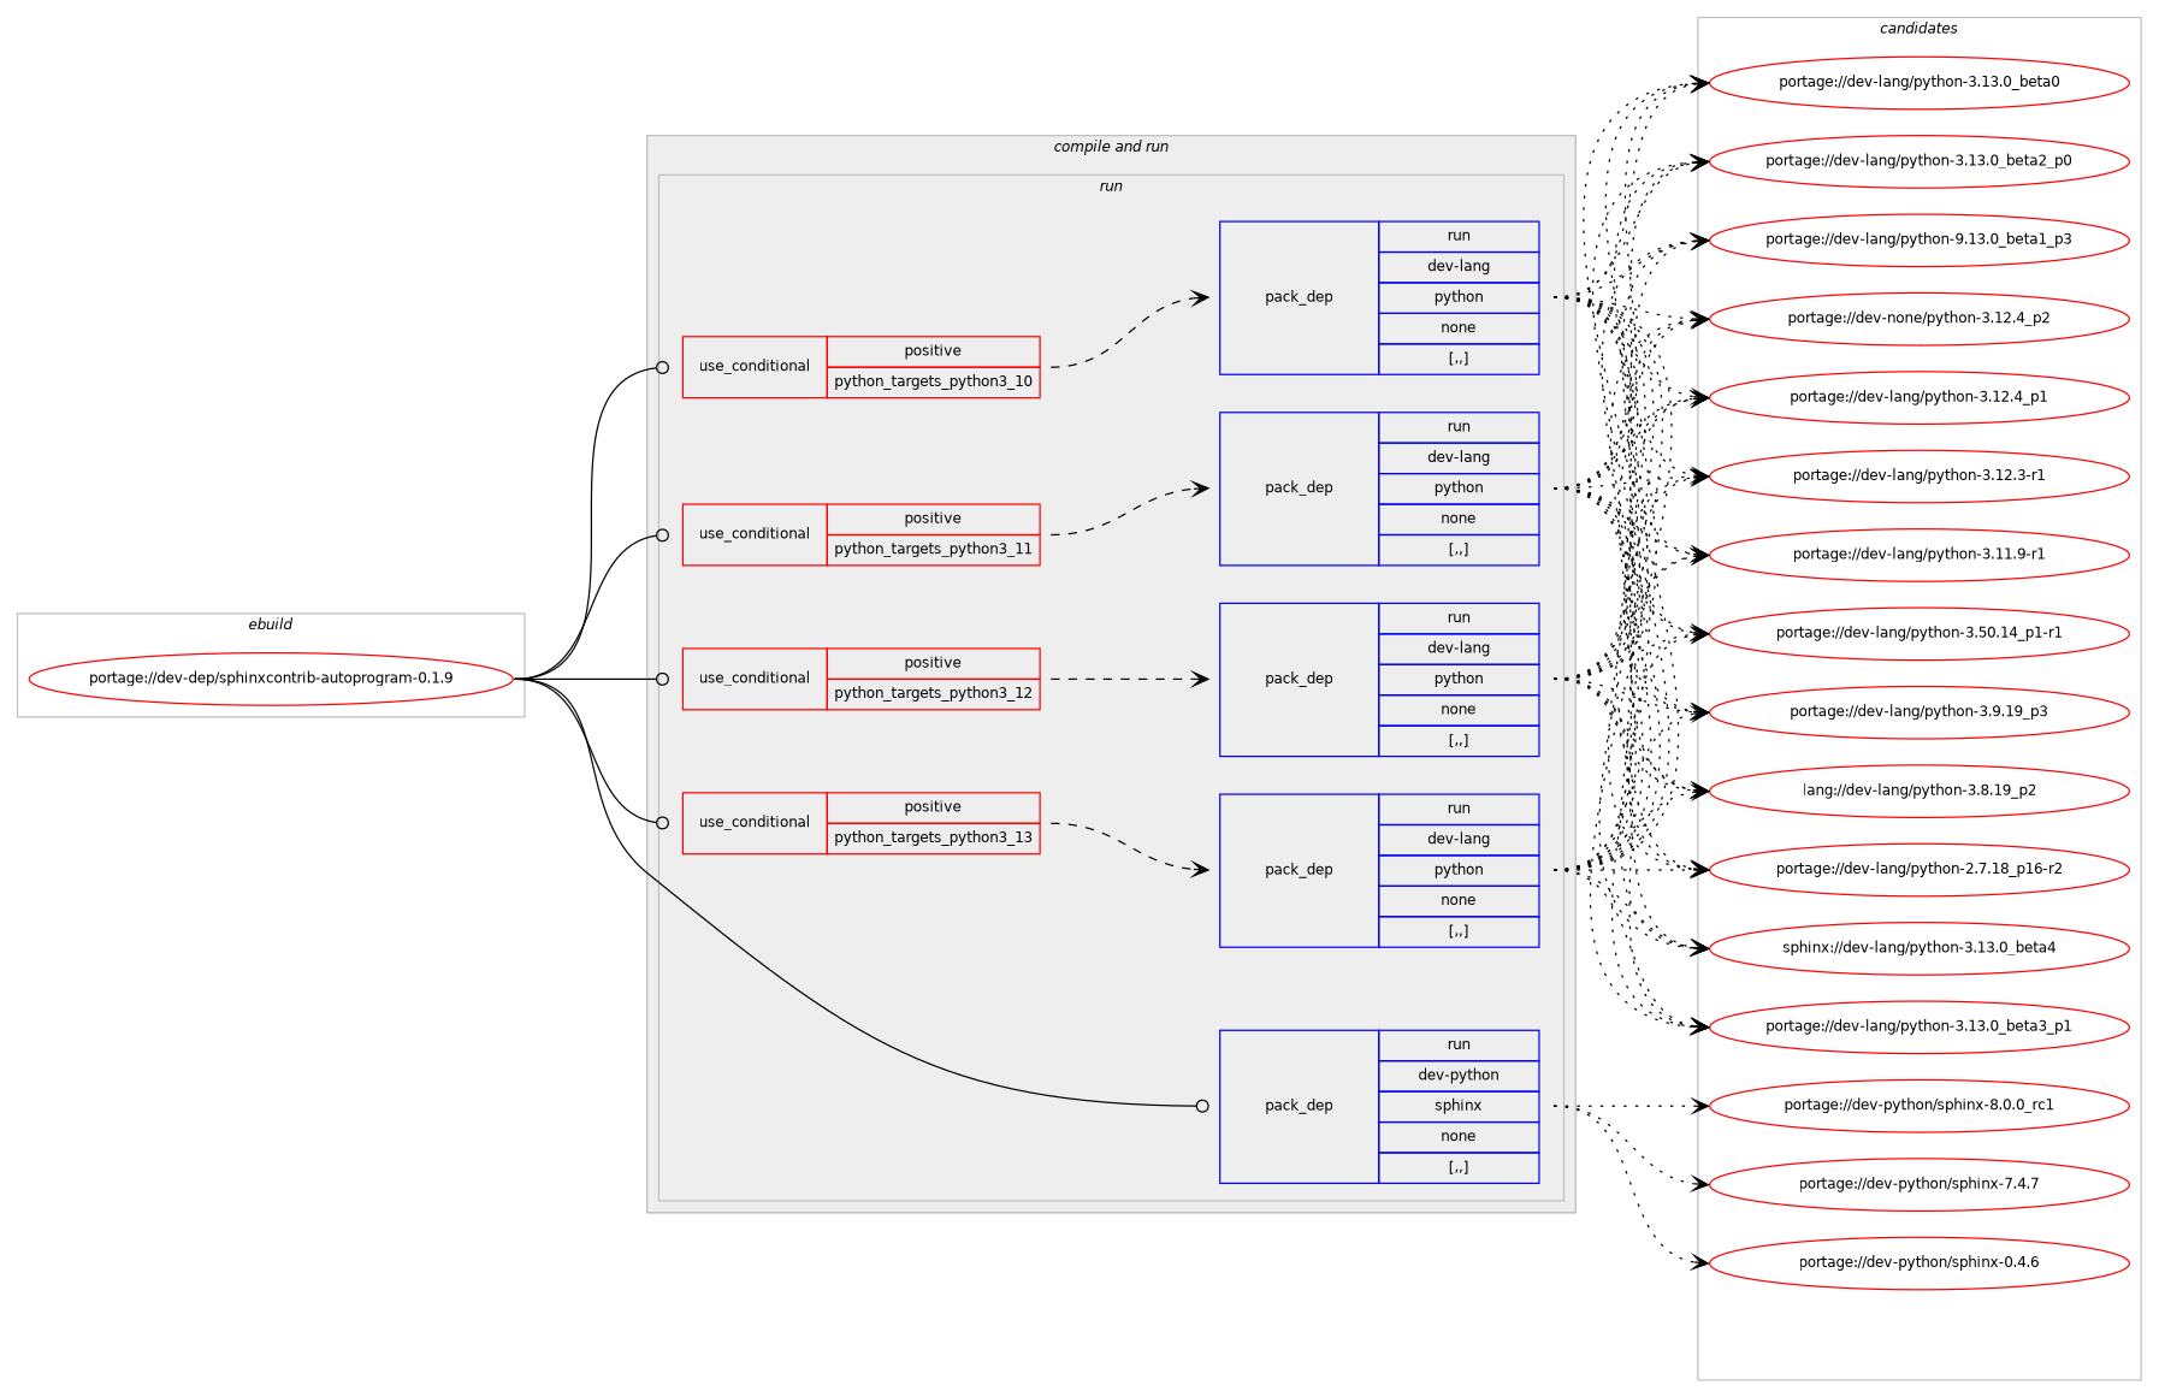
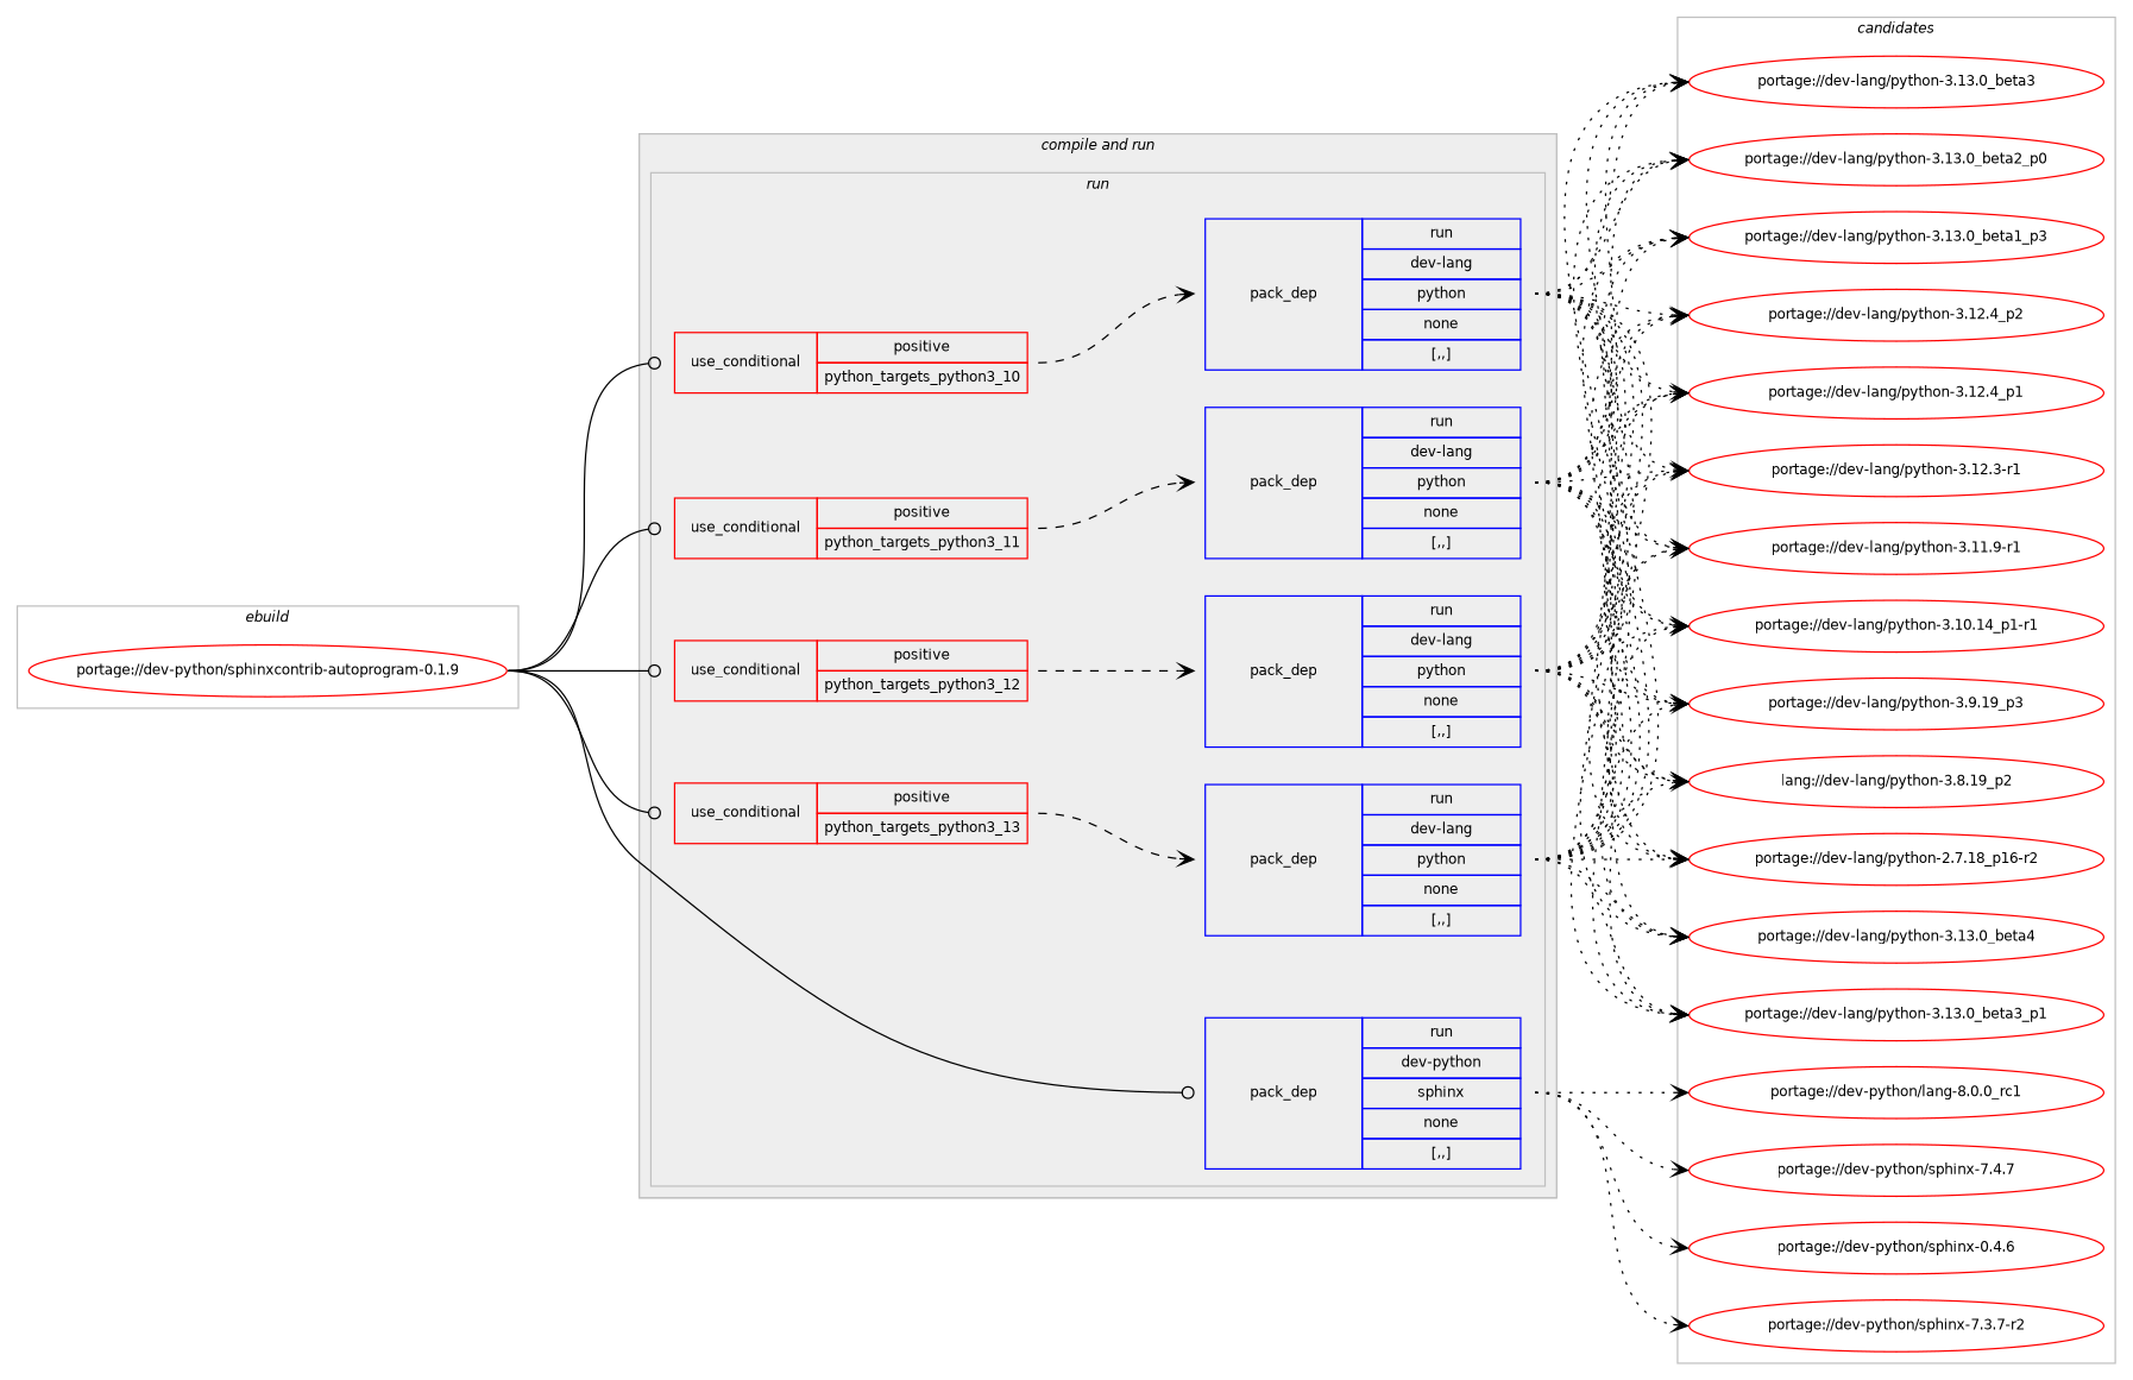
  digraph {
    compound=true
    concentrate=true
    fontname=Helvetica
    fontsize=10
    newrank=true
    rankdir=LR
    ranksep=1.5
    node [color=red fontname=Helvetica fontsize=10]
    edge [arrowhead=vee headport=w style=dotted tailport=e weight=100]
-   n1 [label="portage://dev-dep/sphinxcontrib-autoprogram-0.1.9" width=4]
+   n1 [label="portage://dev-python/sphinxcontrib-autoprogram-0.1.9" width=4]
    n2 [color=blue label=<<TABLE BORDER="0" CELLBORDER="1" CELLSPACING="0" CELLPADDING="4" WIDTH="220"><TR><TD ROWSPAN="6" CELLPADDING="30">pack_dep</TD></TR><TR><TD WIDTH="110">run</TD></TR><TR><TD>dev-lang</TD></TR><TR><TD>python</TD></TR><TR><TD>none</TD></TR><TR><TD>[,,]</TD></TR></TABLE>> shape=none]
    n3 [label=<<TABLE BORDER="0" CELLBORDER="1" CELLSPACING="0" CELLPADDING="4"><TR><TD ROWSPAN="3" CELLPADDING="10">use_conditional</TD></TR><TR><TD>positive</TD></TR><TR><TD>python_targets_python3_10</TD></TR></TABLE>> shape=none]
    n4 [color=blue label=<<TABLE BORDER="0" CELLBORDER="1" CELLSPACING="0" CELLPADDING="4" WIDTH="220"><TR><TD ROWSPAN="6" CELLPADDING="30">pack_dep</TD></TR><TR><TD WIDTH="110">run</TD></TR><TR><TD>dev-lang</TD></TR><TR><TD>python</TD></TR><TR><TD>none</TD></TR><TR><TD>[,,]</TD></TR></TABLE>> shape=none]
    n5 [label=<<TABLE BORDER="0" CELLBORDER="1" CELLSPACING="0" CELLPADDING="4"><TR><TD ROWSPAN="3" CELLPADDING="10">use_conditional</TD></TR><TR><TD>positive</TD></TR><TR><TD>python_targets_python3_11</TD></TR></TABLE>> shape=none]
    n6 [color=blue label=<<TABLE BORDER="0" CELLBORDER="1" CELLSPACING="0" CELLPADDING="4" WIDTH="220"><TR><TD ROWSPAN="6" CELLPADDING="30">pack_dep</TD></TR><TR><TD WIDTH="110">run</TD></TR><TR><TD>dev-lang</TD></TR><TR><TD>python</TD></TR><TR><TD>none</TD></TR><TR><TD>[,,]</TD></TR></TABLE>> shape=none]
    n7 [label=<<TABLE BORDER="0" CELLBORDER="1" CELLSPACING="0" CELLPADDING="4"><TR><TD ROWSPAN="3" CELLPADDING="10">use_conditional</TD></TR><TR><TD>positive</TD></TR><TR><TD>python_targets_python3_12</TD></TR></TABLE>> shape=none]
    n8 [color=blue label=<<TABLE BORDER="0" CELLBORDER="1" CELLSPACING="0" CELLPADDING="4" WIDTH="220"><TR><TD ROWSPAN="6" CELLPADDING="30">pack_dep</TD></TR><TR><TD WIDTH="110">run</TD></TR><TR><TD>dev-lang</TD></TR><TR><TD>python</TD></TR><TR><TD>none</TD></TR><TR><TD>[,,]</TD></TR></TABLE>> shape=none]
    n9 [label=<<TABLE BORDER="0" CELLBORDER="1" CELLSPACING="0" CELLPADDING="4"><TR><TD ROWSPAN="3" CELLPADDING="10">use_conditional</TD></TR><TR><TD>positive</TD></TR><TR><TD>python_targets_python3_13</TD></TR></TABLE>> shape=none]
    n10 [color=blue label=<<TABLE BORDER="0" CELLBORDER="1" CELLSPACING="0" CELLPADDING="4" WIDTH="220"><TR><TD ROWSPAN="6" CELLPADDING="30">pack_dep</TD></TR><TR><TD WIDTH="110">run</TD></TR><TR><TD>dev-python</TD></TR><TR><TD>sphinx</TD></TR><TR><TD>none</TD></TR><TR><TD>[,,]</TD></TR></TABLE>> shape=none]
-   n11 [label="sphinx://dev-lang/python-3.13.0_beta4" width=4]
+   n11 [label="portage://dev-lang/python-3.13.0_beta4" width=4]
    n12 [label="portage://dev-lang/python-3.13.0_beta3_p1" width=4]
-   n13 [label="portage://dev-lang/python-3.13.0_beta0" width=4]
+   n13 [label="portage://dev-lang/python-3.13.0_beta3" width=4]
    n14 [label="portage://dev-lang/python-3.13.0_beta2_p0" width=4]
-   n15 [label="portage://dev-lang/python-9.13.0_beta1_p3" width=4]
-   n16 [label="portage://dev-none/python-3.12.4_p2" width=4]
+   n15 [label="portage://dev-lang/python-3.13.0_beta1_p3" width=4]
+   n16 [label="portage://dev-lang/python-3.12.4_p2" width=4]
    n17 [label="portage://dev-lang/python-3.12.4_p1" width=4]
    n18 [label="portage://dev-lang/python-3.12.3-r1" width=4]
    n19 [label="portage://dev-lang/python-3.11.9-r1" width=4]
-   n20 [label="portage://dev-lang/python-3.50.14_p1-r1" width=4]
+   n20 [label="portage://dev-lang/python-3.10.14_p1-r1" width=4]
    n21 [label="portage://dev-lang/python-3.9.19_p3" width=4]
    n22 [label="lang://dev-lang/python-3.8.19_p2" width=4]
    n23 [label="portage://dev-lang/python-2.7.18_p16-r2" width=4]
-   n24 [label="portage://dev-python/sphinx-8.0.0_rc1" width=4]
+   n24 [label="portage://dev-python/lang-8.0.0_rc1" width=4]
    n25 [label="portage://dev-python/sphinx-7.4.7" width=4]
    n26 [label="portage://dev-python/sphinx-0.4.6" width=4]
+   n27 [label="portage://dev-python/sphinx-7.3.7-r2" width=4]
    subgraph cluster_1 {
      color=gray
      label=<<i>ebuild</i>>
      n1
    }
    subgraph cluster_2 {
      color=gray
      label=<<i>dependencies</i>>
      subgraph cluster_3 {
        color=gray
        fillcolor="#eeeeee"
        label=<<i>compile</i>>
        style=filled
      }
      subgraph cluster_4 {
        color=gray
        fillcolor="#eeeeee"
        label=<<i>compile and run</i>>
        style=filled
      }
      subgraph cluster_5 {
        color=gray
        fillcolor="#eeeeee"
        label=<<i>run</i>>
        style=filled
        subgraph sub_6 {
          color=gray
          fillcolor="#eeeeee"
          label=<<i>run</i>>
          style=filled
          n3
          subgraph sub_7 {
            color=gray
            fillcolor="#eeeeee"
            label=<<i>run</i>>
            style=filled
            n2
          }
        }
        subgraph sub_8 {
          color=gray
          fillcolor="#eeeeee"
          label=<<i>run</i>>
          style=filled
          n5
          subgraph sub_9 {
            color=gray
            fillcolor="#eeeeee"
            label=<<i>run</i>>
            style=filled
            n4
          }
        }
        subgraph sub_10 {
          color=gray
          fillcolor="#eeeeee"
          label=<<i>run</i>>
          style=filled
          n7
          subgraph sub_11 {
            color=gray
            fillcolor="#eeeeee"
            label=<<i>run</i>>
            style=filled
            n6
          }
        }
        subgraph sub_12 {
          color=gray
          fillcolor="#eeeeee"
          label=<<i>run</i>>
          style=filled
          n9
          subgraph sub_13 {
            color=gray
            fillcolor="#eeeeee"
            label=<<i>run</i>>
            style=filled
            n8
          }
        }
        subgraph sub_14 {
          color=gray
          fillcolor="#eeeeee"
          label=<<i>run</i>>
          style=filled
          n10
        }
      }
    }
    subgraph cluster_15 {
      color=gray
      label=<<i>candidates</i>>
      rank=same
      subgraph sub_16 {
        color=black
        label=<<i>candidates</i>>
        nodesep=1
        rank=same
        n11
        n12
        n13
        n14
        n15
        n16
        n17
        n18
        n19
        n20
        n21
        n22
        n23
      }
      subgraph sub_17 {
        color=black
        label=<<i>candidates</i>>
        nodesep=1
        rank=same
        n11
        n12
        n13
        n14
        n15
        n16
        n17
        n18
        n19
        n20
        n21
        n22
        n23
      }
      subgraph sub_18 {
        color=black
        label=<<i>candidates</i>>
        nodesep=1
        rank=same
        n11
        n12
        n13
        n14
        n15
        n16
        n17
        n18
        n19
        n20
        n21
        n22
        n23
      }
      subgraph sub_19 {
        color=black
        label=<<i>candidates</i>>
        nodesep=1
        rank=same
        n11
        n12
        n13
        n14
        n15
        n16
        n17
        n18
        n19
        n20
        n21
        n22
        n23
      }
      subgraph sub_20 {
        color=black
        label=<<i>candidates</i>>
        nodesep=1
        rank=same
        n24
        n25
        n26
+       n27
      }
    }
    n1 -> n3 [arrowhead=odot style=solid weight=20]
    n1 -> n5 [arrowhead=odot style=solid weight=20]
    n1 -> n7 [arrowhead=odot style=solid weight=20]
    n1 -> n9 [arrowhead=odot style=solid weight=20]
    n1 -> n10 [arrowhead=odot style=solid weight=20]
    n2 -> n11
    n2 -> n12
    n2 -> n13
    n2 -> n14
    n2 -> n15
    n2 -> n16
    n2 -> n17
    n2 -> n18
    n2 -> n19
    n2 -> n20
    n2 -> n21
    n2 -> n22
    n2 -> n23
    n3 -> n2 [style=dashed weight=20]
    n4 -> n11
    n4 -> n12
    n4 -> n13
    n4 -> n14
    n4 -> n15
    n4 -> n16
    n4 -> n17
    n4 -> n18
    n4 -> n19
    n4 -> n20
    n4 -> n21
    n4 -> n22
    n4 -> n23
    n5 -> n4 [style=dashed weight=20]
    n6 -> n11
    n6 -> n12
    n6 -> n13
    n6 -> n14
    n6 -> n15
    n6 -> n16
    n6 -> n17
    n6 -> n18
    n6 -> n19
    n6 -> n20
    n6 -> n21
    n6 -> n22
    n6 -> n23
    n7 -> n6 [style=dashed weight=20]
    n8 -> n11
    n8 -> n12
    n8 -> n13
    n8 -> n14
    n8 -> n15
    n8 -> n16
    n8 -> n17
    n8 -> n18
    n8 -> n19
    n8 -> n20
    n8 -> n21
    n8 -> n22
    n8 -> n23
    n9 -> n8 [style=dashed weight=20]
    n10 -> n24
    n10 -> n25
    n10 -> n26
+   n10 -> n27
  }
